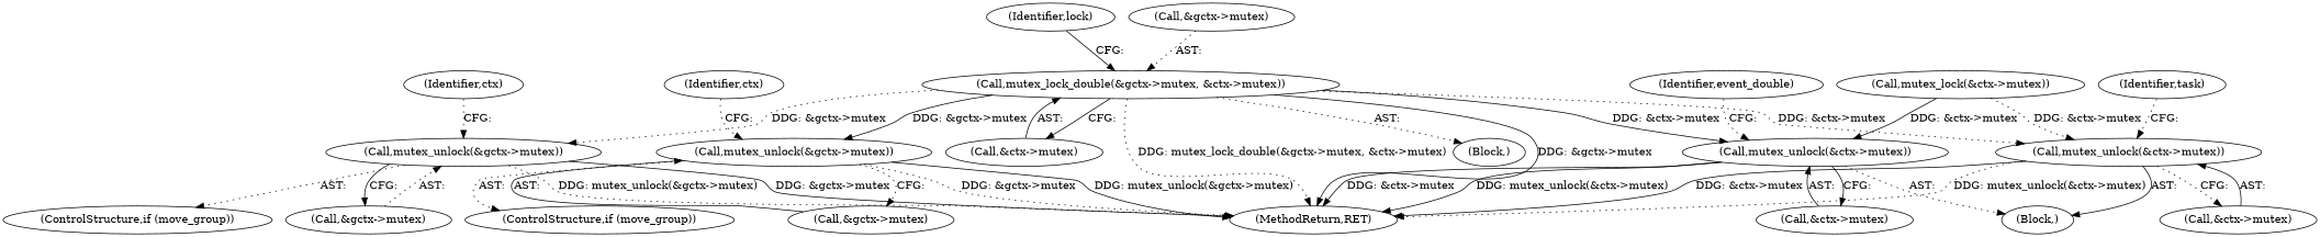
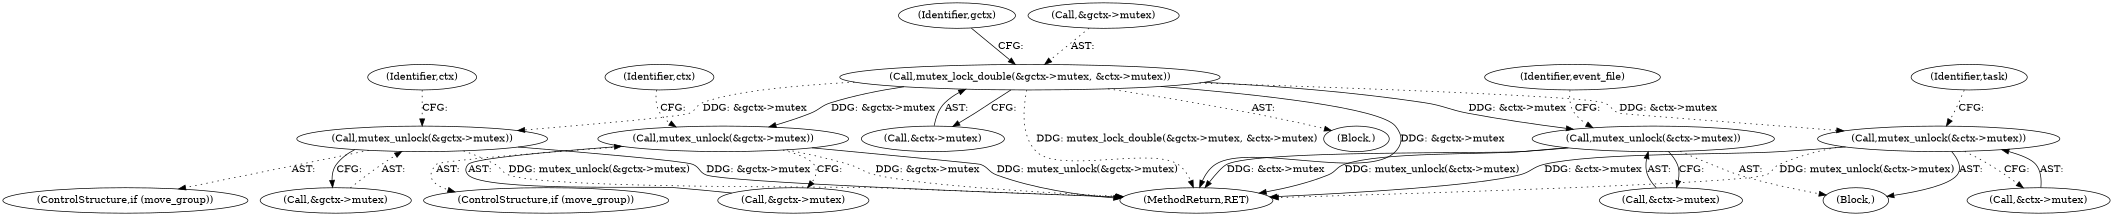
  digraph {
    edge [style=dotted]
    n1 [label="(Call,mutex_lock_double(&gctx->mutex, &ctx->mutex))"]
    n2 [label="(Call,mutex_unlock(&gctx->mutex))"]
    n3 [label="(Call,mutex_unlock(&ctx->mutex))"]
    n4 [label="(Call,mutex_unlock(&gctx->mutex))"]
    n5 [label="(Call,mutex_unlock(&ctx->mutex))"]
    n6 [label="(MethodReturn,RET)"]
    n7 [label="(Block,)"]
    n8 [label="(Call,&ctx->mutex)"]
    n9 [label="(ControlStructure,if (move_group))"]
    n10 [label="(Call,&gctx->mutex)"]
    n11 [label="(Block,)"]
    n12 [label="(Call,&ctx->mutex)"]
    n13 [label="(ControlStructure,if (move_group))"]
    n14 [label="(Call,&gctx->mutex)"]
    n15 [label="(Call,&ctx->mutex)"]
-   n16 [label="(Identifier,event_double)"]
-   n17 [label="(Call,mutex_lock(&ctx->mutex))"]
-   n18 [label="(Identifier,lock)"]
+   n16 [label="(Identifier,event_file)"]
+   n18 [label="(Identifier,gctx)"]
    n19 [label="(Identifier,task)"]
    n20 [label="(Call,&gctx->mutex)"]
    n21 [label="(Identifier,ctx)"]
    n22 [label="(Identifier,ctx)"]
    n1 -> n2 [label="DDG: &gctx->mutex"]
    n1 -> n3 [label="DDG: &ctx->mutex"]
    n1 -> n4 [label="DDG: &gctx->mutex" style=solid]
    n1 -> n5 [label="DDG: &ctx->mutex" style=solid]
    n1 -> n6 [label="DDG: &gctx->mutex" style=solid]
    n1 -> n6 [label="DDG: mutex_lock_double(&gctx->mutex, &ctx->mutex)"]
    n1 -> n7 [label="AST: "]
    n1 -> n8 [label="CFG: " style=solid]
    n2 -> n6 [label="DDG: &gctx->mutex" style=solid]
    n2 -> n6 [label="DDG: mutex_unlock(&gctx->mutex)"]
    n2 -> n9 [label="AST: "]
    n2 -> n10 [label="CFG: " style=solid]
    n3 -> n6 [label="DDG: mutex_unlock(&ctx->mutex)"]
    n3 -> n6 [label="DDG: &ctx->mutex" style=solid]
    n3 -> n11 [label="AST: " style=solid]
    n3 -> n12 [label="CFG: "]
    n4 -> n6 [label="DDG: &gctx->mutex"]
    n4 -> n6 [label="DDG: mutex_unlock(&gctx->mutex)" style=solid]
    n4 -> n13 [label="AST: "]
    n4 -> n14 [label="CFG: "]
    n5 -> n6 [label="DDG: mutex_unlock(&ctx->mutex)" style=solid]
    n5 -> n6 [label="DDG: &ctx->mutex" style=solid]
    n5 -> n11 [label="AST: "]
    n5 -> n15 [label="CFG: " style=solid]
    n8 -> n1 [label="AST: " style=solid]
    n10 -> n2 [label="AST: "]
    n12 -> n3 [label="AST: " style=solid]
    n14 -> n4 [label="AST: " style=solid]
    n15 -> n5 [label="AST: " style=solid]
    n16 -> n5 [label="CFG: "]
-   n17 -> n3 [label="DDG: &ctx->mutex"]
-   n17 -> n5 [label="DDG: &ctx->mutex" style=solid]
    n18 -> n1 [label="CFG: " style=solid]
    n19 -> n3 [label="CFG: "]
    n20 -> n1 [label="AST: "]
    n21 -> n2 [label="CFG: "]
    n22 -> n4 [label="CFG: "]
  }
